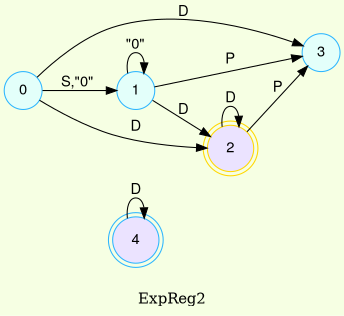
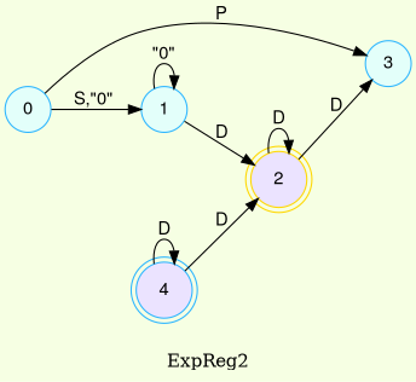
  digraph {
    bgcolor="#F6FFE3"
    label=ExpReg2
    rankdir=LR
    node [color="#2CB5FF" fillcolor="#E3FFFA" fontname="Helvetica,Arial,sans-serif" shape=circle style=filled]
    edge [fontname="Helvetica,Arial,sans-serif"]
    2 [color=gold fillcolor="#EBE3FF" shape=doublecircle]
    3
    4 [fillcolor="#EBE3FF" shape=doublecircle]
    0
    1
    2 -> 2 [label=D]
-   2 -> 3 [label=P]
+   2 -> 3 [label=D]
    4 -> 4 [label=D]
-   0 -> 2 [label=D]
-   0 -> 3 [label=D]
+   4 -> 2 [label=D]
+   0 -> 3 [label=P]
    0 -> 1 [label="S,\"0\""]
    1 -> 2 [label=D]
-   1 -> 3 [label=P]
    1 -> 1 [label="\"0\""]
  }
